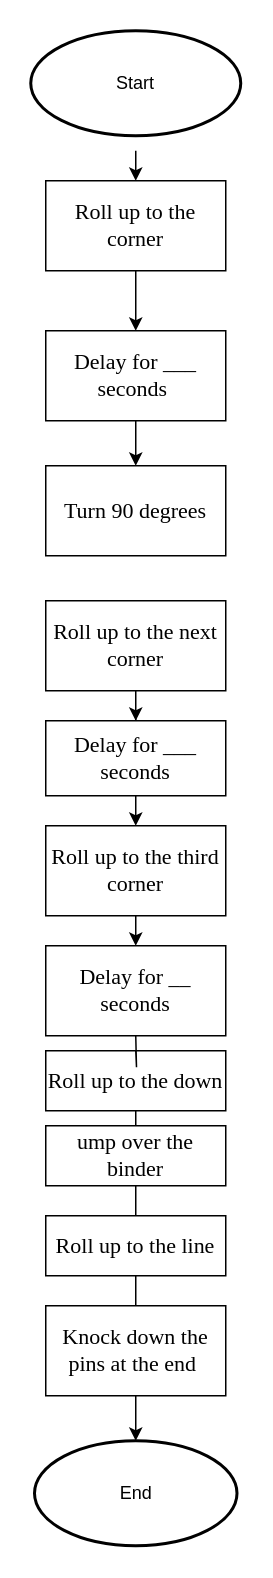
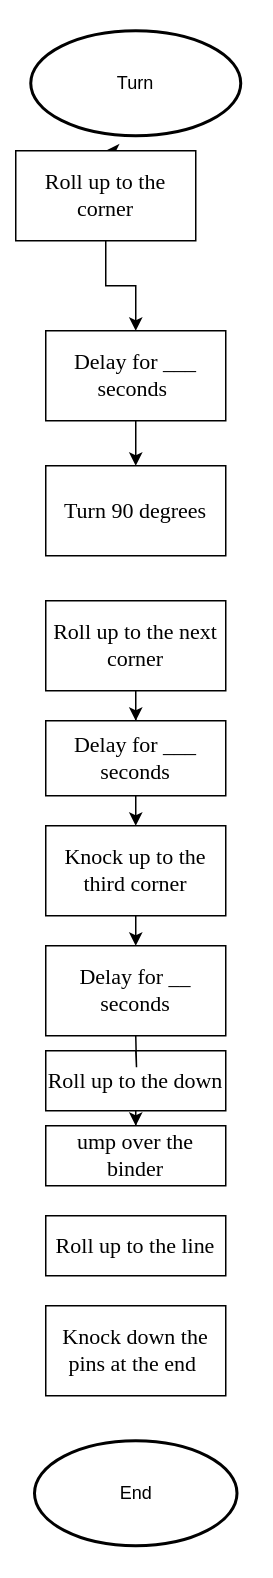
  <mxCell id="0" />
  <mxCell id="1" parent="0" />
  <mxCell id="2" style="edgeStyle=orthogonalEdgeStyle;rounded=0;orthogonalLoop=1;jettySize=auto;html=1;exitX=0.5;exitY=1;exitDx=0;exitDy=0;entryX=0.5;entryY=0;entryDx=0;entryDy=0;" parent="1" target="4" edge="1"><mxGeometry relative="1" as="geometry"><mxPoint x="90" y="100" as="sourcePoint" /></mxGeometry></mxCell>
  <mxCell id="3" value="" style="edgeStyle=orthogonalEdgeStyle;rounded=0;orthogonalLoop=1;jettySize=auto;html=1;" parent="1" source="4" target="6" edge="1"><mxGeometry relative="1" as="geometry" /></mxCell>
- <mxCell id="4" value="&lt;span lang=&quot;EN-US&quot; class=&quot;TextRun  BCX8 SCXW127005817&quot; style=&quot;animation: 0s ease 0s 1 normal none running none ; appearance: none ; backface-visibility: visible ; background: none 0% 0% / auto repeat scroll padding-box border-box rgba(0 , 0 , 0 , 0) ; border-color: rgb(0 , 0 , 0) ; border-collapse: separate ; border-width: 0px ; border-style: none ; border-spacing: 0px ; border-radius: 0px ; box-shadow: none ; box-sizing: content-box ; caption-side: top ; clear: none ; clip: auto ; content: normal ; cursor: text ; direction: ltr ; display: inline ; empty-cells: show ; float: none ; font-family: &amp;#34;wordvisi_msfontservice&amp;#34; , &amp;#34;times new roman&amp;#34; , &amp;#34;times new roman_embeddedfont&amp;#34; , &amp;#34;times new roman_msfontservice&amp;#34; , serif ; font-size: 14.667px ; height: auto ; line-height: 17.267px ; list-style: outside none disc ; margin: 0px ; max-height: none ; max-width: none ; min-height: 0px ; min-width: 0px ; opacity: 1 ; outline: rgb(0 , 0 , 0) none 0px ; overflow: visible ; overflow-wrap: break-word ; padding: 0px ; perspective: none ; perspective-origin: 0px 0px ; position: static ; resize: none ; speak: normal ; table-layout: auto ; text-align: left ; text-overflow: clip ; text-shadow: none ; transform: none ; transform-origin: 0px 0px ; transform-style: flat ; transition: all 0s ease 0s ; unicode-bidi: normal ; vertical-align: baseline ; visibility: visible ; width: auto ; word-break: normal ; z-index: auto ; zoom: 1&quot;&gt;&lt;span class=&quot;NormalTextRun  BCX8 SCXW127005817&quot;&gt;Roll up to the corner&lt;/span&gt;&lt;/span&gt;" style="rounded=0;whiteSpace=wrap;html=1;" parent="1" vertex="1"><mxGeometry x="30" y="120" width="120" height="60" as="geometry" /></mxCell>
+ <mxCell id="4" value="&lt;span lang=&quot;EN-US&quot; class=&quot;TextRun  BCX8 SCXW127005817&quot; style=&quot;animation: 0s ease 0s 1 normal none running none ; appearance: none ; backface-visibility: visible ; background: none 0% 0% / auto repeat scroll padding-box border-box rgba(0 , 0 , 0 , 0) ; border-color: rgb(0 , 0 , 0) ; border-collapse: separate ; border-width: 0px ; border-style: none ; border-spacing: 0px ; border-radius: 0px ; box-shadow: none ; box-sizing: content-box ; caption-side: top ; clear: none ; clip: auto ; content: normal ; cursor: text ; direction: ltr ; display: inline ; empty-cells: show ; float: none ; font-family: &amp;#34;wordvisi_msfontservice&amp;#34; , &amp;#34;times new roman&amp;#34; , &amp;#34;times new roman_embeddedfont&amp;#34; , &amp;#34;times new roman_msfontservice&amp;#34; , serif ; font-size: 14.667px ; height: auto ; line-height: 17.267px ; list-style: outside none disc ; margin: 0px ; max-height: none ; max-width: none ; min-height: 0px ; min-width: 0px ; opacity: 1 ; outline: rgb(0 , 0 , 0) none 0px ; overflow: visible ; overflow-wrap: break-word ; padding: 0px ; perspective: none ; perspective-origin: 0px 0px ; position: static ; resize: none ; speak: normal ; table-layout: auto ; text-align: left ; text-overflow: clip ; text-shadow: none ; transform: none ; transform-origin: 0px 0px ; transform-style: flat ; transition: all 0s ease 0s ; unicode-bidi: normal ; vertical-align: baseline ; visibility: visible ; width: auto ; word-break: normal ; z-index: auto ; zoom: 1&quot;&gt;&lt;span class=&quot;NormalTextRun  BCX8 SCXW127005817&quot;&gt;Roll up to the corner&lt;/span&gt;&lt;/span&gt;" style="rounded=0;whiteSpace=wrap;html=1;" parent="1" vertex="1"><mxGeometry x="10" y="100" width="120" height="60" as="geometry" /></mxCell>
  <mxCell id="5" value="" style="edgeStyle=orthogonalEdgeStyle;rounded=0;orthogonalLoop=1;jettySize=auto;html=1;" parent="1" source="6" edge="1"><mxGeometry relative="1" as="geometry"><mxPoint x="90" y="310" as="targetPoint" /></mxGeometry></mxCell>
  <mxCell id="6" value="&lt;span lang=&quot;EN-US&quot; class=&quot;TextRun SCXW93913707 BCX8&quot; style=&quot;margin: 0px ; padding: 0px ; text-align: left ; background-color: rgb(255 , 255 , 255) ; font-size: 11pt ; line-height: 17.267px ; font-family: &amp;#34;times new roman&amp;#34; , &amp;#34;times new roman_embeddedfont&amp;#34; , &amp;#34;times new roman_msfontservice&amp;#34; , serif&quot;&gt;&lt;span class=&quot;NormalTextRun SCXW93913707 BCX8&quot; style=&quot;margin: 0px ; padding: 0px&quot;&gt;Delay for ___ seconds&lt;/span&gt;&lt;/span&gt;&lt;span class=&quot;EOP SCXW93913707 BCX8&quot; style=&quot;margin: 0px ; padding: 0px ; text-align: left ; background-color: rgb(255 , 255 , 255) ; font-size: 11pt ; line-height: 17.267px ; font-family: &amp;#34;times new roman&amp;#34; , &amp;#34;times new roman_embeddedfont&amp;#34; , &amp;#34;times new roman_msfontservice&amp;#34; , serif&quot;&gt;&amp;nbsp;&lt;/span&gt;" style="rounded=0;whiteSpace=wrap;html=1;" parent="1" vertex="1"><mxGeometry x="30" y="220" width="120" height="60" as="geometry" /></mxCell>
  <mxCell id="7" value="" style="edgeStyle=orthogonalEdgeStyle;rounded=0;orthogonalLoop=1;jettySize=auto;html=1;startArrow=none;" parent="1" source="17" target="10" edge="1"><mxGeometry relative="1" as="geometry" /></mxCell>
  <mxCell id="8" value="&lt;span lang=&quot;EN-US&quot; class=&quot;TextRun  BCX8 SCXW216634146&quot; style=&quot;animation: 0s ease 0s 1 normal none running none ; appearance: none ; backface-visibility: visible ; background: none 0% 0% / auto repeat scroll padding-box border-box rgba(0 , 0 , 0 , 0) ; border-color: rgb(0 , 0 , 0) ; border-collapse: separate ; border-width: 0px ; border-style: none ; border-spacing: 0px ; border-radius: 0px ; box-shadow: none ; box-sizing: content-box ; caption-side: top ; clear: none ; clip: auto ; content: normal ; cursor: text ; direction: ltr ; display: inline ; empty-cells: show ; float: none ; font-family: &amp;#34;wordvisi_msfontservice&amp;#34; , &amp;#34;times new roman&amp;#34; , &amp;#34;times new roman_embeddedfont&amp;#34; , &amp;#34;times new roman_msfontservice&amp;#34; , serif ; font-size: 14.667px ; height: auto ; line-height: 17.267px ; list-style: outside none disc ; margin: 0px ; max-height: none ; max-width: none ; min-height: 0px ; min-width: 0px ; opacity: 1 ; outline: rgb(0 , 0 , 0) none 0px ; overflow: visible ; overflow-wrap: break-word ; padding: 0px ; perspective: none ; perspective-origin: 0px 0px ; position: static ; resize: none ; speak: normal ; table-layout: auto ; text-align: left ; text-overflow: clip ; text-shadow: none ; transform: none ; transform-origin: 0px 0px ; transform-style: flat ; transition: all 0s ease 0s ; unicode-bidi: normal ; vertical-align: baseline ; visibility: visible ; width: auto ; word-break: normal ; z-index: auto ; zoom: 1&quot;&gt;&lt;span class=&quot;NormalTextRun  BCX8 SCXW216634146&quot;&gt;Turn 90 degrees&lt;/span&gt;&lt;/span&gt;" style="rounded=0;whiteSpace=wrap;html=1;" parent="1" vertex="1"><mxGeometry x="30" y="310" width="120" height="60" as="geometry" /></mxCell>
  <mxCell id="9" value="" style="edgeStyle=orthogonalEdgeStyle;rounded=0;orthogonalLoop=1;jettySize=auto;html=1;" parent="1" source="10" edge="1"><mxGeometry relative="1" as="geometry"><mxPoint x="90" y="550" as="targetPoint" /></mxGeometry></mxCell>
  <mxCell id="10" value="&lt;span lang=&quot;EN-US&quot; class=&quot;TextRun  BCX8 SCXW67969929&quot; style=&quot;animation: 0s ease 0s 1 normal none running none ; appearance: none ; backface-visibility: visible ; background: none 0% 0% / auto repeat scroll padding-box border-box rgba(0 , 0 , 0 , 0) ; border-color: rgb(0 , 0 , 0) ; border-collapse: separate ; border-width: 0px ; border-style: none ; border-spacing: 0px ; border-radius: 0px ; box-shadow: none ; box-sizing: content-box ; caption-side: top ; clear: none ; clip: auto ; content: normal ; cursor: text ; direction: ltr ; display: inline ; empty-cells: show ; float: none ; font-family: &amp;#34;wordvisi_msfontservice&amp;#34; , &amp;#34;times new roman&amp;#34; , &amp;#34;times new roman_embeddedfont&amp;#34; , &amp;#34;times new roman_msfontservice&amp;#34; , serif ; font-size: 14.667px ; height: auto ; line-height: 17.267px ; list-style: outside none disc ; margin: 0px ; max-height: none ; max-width: none ; min-height: 0px ; min-width: 0px ; opacity: 1 ; outline: rgb(0 , 0 , 0) none 0px ; overflow: visible ; overflow-wrap: break-word ; padding: 0px ; perspective: none ; perspective-origin: 0px 0px ; position: static ; resize: none ; speak: normal ; table-layout: auto ; text-align: left ; text-overflow: clip ; text-shadow: none ; transform: none ; transform-origin: 0px 0px ; transform-style: flat ; transition: all 0s ease 0s ; unicode-bidi: normal ; vertical-align: baseline ; visibility: visible ; width: auto ; word-break: normal ; z-index: auto ; zoom: 1&quot;&gt;&lt;span class=&quot;NormalTextRun  BCX8 SCXW67969929&quot;&gt;Delay for ___ seconds&lt;/span&gt;&lt;/span&gt;" style="rounded=0;whiteSpace=wrap;html=1;" parent="1" vertex="1"><mxGeometry x="30" y="480" width="120" height="50" as="geometry" /></mxCell>
  <mxCell id="11" value="" style="edgeStyle=orthogonalEdgeStyle;rounded=0;orthogonalLoop=1;jettySize=auto;html=1;" parent="1" edge="1"><mxGeometry relative="1" as="geometry"><mxPoint x="90" y="610" as="sourcePoint" /><mxPoint x="90" y="630" as="targetPoint" /></mxGeometry></mxCell>
- <mxCell id="12" value="&lt;span lang=&quot;EN-US&quot; class=&quot;TextRun SCXW237990662 BCX8&quot; style=&quot;animation: 0s ease 0s 1 normal none running none ; appearance: none ; backface-visibility: visible ; background: none 0% 0% / auto repeat scroll padding-box border-box rgba(0 , 0 , 0 , 0) ; border-color: rgb(0 , 0 , 0) ; border-collapse: separate ; border-width: 0px ; border-style: none ; border-spacing: 0px ; border-radius: 0px ; box-shadow: none ; box-sizing: content-box ; caption-side: top ; clear: none ; clip: auto ; content: normal ; cursor: text ; direction: ltr ; display: inline ; empty-cells: show ; float: none ; font-family: &amp;#34;wordvisi_msfontservice&amp;#34; , &amp;#34;times new roman&amp;#34; , &amp;#34;times new roman_embeddedfont&amp;#34; , &amp;#34;times new roman_msfontservice&amp;#34; , serif ; font-size: 14.667px ; height: auto ; line-height: 17.267px ; list-style: outside none disc ; margin: 0px ; max-height: none ; max-width: none ; min-height: 0px ; min-width: 0px ; opacity: 1 ; outline: rgb(0 , 0 , 0) none 0px ; overflow: visible ; overflow-wrap: break-word ; padding: 0px ; perspective: none ; perspective-origin: 0px 0px ; position: static ; resize: none ; speak: normal ; table-layout: auto ; text-align: left ; text-overflow: clip ; text-shadow: none ; transform: none ; transform-origin: 0px 0px ; transform-style: flat ; transition: all 0s ease 0s ; unicode-bidi: normal ; vertical-align: baseline ; visibility: visible ; width: auto ; word-break: normal ; z-index: auto ; zoom: 1&quot;&gt;&lt;span class=&quot;NormalTextRun SCXW237990662 BCX8&quot;&gt;Roll up to the third corner&lt;/span&gt;&lt;/span&gt;" style="rounded=0;whiteSpace=wrap;html=1;" parent="1" vertex="1"><mxGeometry x="30" y="550" width="120" height="60" as="geometry" /></mxCell>
+ <mxCell id="12" value="&lt;span lang=&quot;EN-US&quot; class=&quot;TextRun SCXW237990662 BCX8&quot; style=&quot;animation: 0s ease 0s 1 normal none running none ; appearance: none ; backface-visibility: visible ; background: none 0% 0% / auto repeat scroll padding-box border-box rgba(0 , 0 , 0 , 0) ; border-color: rgb(0 , 0 , 0) ; border-collapse: separate ; border-width: 0px ; border-style: none ; border-spacing: 0px ; border-radius: 0px ; box-shadow: none ; box-sizing: content-box ; caption-side: top ; clear: none ; clip: auto ; content: normal ; cursor: text ; direction: ltr ; display: inline ; empty-cells: show ; float: none ; font-family: &amp;#34;wordvisi_msfontservice&amp;#34; , &amp;#34;times new roman&amp;#34; , &amp;#34;times new roman_embeddedfont&amp;#34; , &amp;#34;times new roman_msfontservice&amp;#34; , serif ; font-size: 14.667px ; height: auto ; line-height: 17.267px ; list-style: outside none disc ; margin: 0px ; max-height: none ; max-width: none ; min-height: 0px ; min-width: 0px ; opacity: 1 ; outline: rgb(0 , 0 , 0) none 0px ; overflow: visible ; overflow-wrap: break-word ; padding: 0px ; perspective: none ; perspective-origin: 0px 0px ; position: static ; resize: none ; speak: normal ; table-layout: auto ; text-align: left ; text-overflow: clip ; text-shadow: none ; transform: none ; transform-origin: 0px 0px ; transform-style: flat ; transition: all 0s ease 0s ; unicode-bidi: normal ; vertical-align: baseline ; visibility: visible ; width: auto ; word-break: normal ; z-index: auto ; zoom: 1&quot;&gt;&lt;span class=&quot;NormalTextRun SCXW237990662 BCX8&quot;&gt;Knock up to the third corner&lt;/span&gt;&lt;/span&gt;" style="rounded=0;whiteSpace=wrap;html=1;" parent="1" vertex="1"><mxGeometry x="30" y="550" width="120" height="60" as="geometry" /></mxCell>
  <mxCell id="13" value="&lt;span lang=&quot;EN-US&quot; class=&quot;TextRun  BCX8 SCXW214851821&quot; style=&quot;animation: 0s ease 0s 1 normal none running none ; appearance: none ; backface-visibility: visible ; background: none 0% 0% / auto repeat scroll padding-box border-box rgba(0 , 0 , 0 , 0) ; border-color: rgb(0 , 0 , 0) ; border-collapse: separate ; border-width: 0px ; border-style: none ; border-spacing: 0px ; border-radius: 0px ; box-shadow: none ; box-sizing: content-box ; caption-side: top ; clear: none ; clip: auto ; content: normal ; cursor: text ; direction: ltr ; display: inline ; empty-cells: show ; float: none ; font-family: &amp;#34;wordvisi_msfontservice&amp;#34; , &amp;#34;times new roman&amp;#34; , &amp;#34;times new roman_embeddedfont&amp;#34; , &amp;#34;times new roman_msfontservice&amp;#34; , serif ; font-size: 14.667px ; height: auto ; line-height: 17.267px ; list-style: outside none disc ; margin: 0px ; max-height: none ; max-width: none ; min-height: 0px ; min-width: 0px ; opacity: 1 ; outline: rgb(0 , 0 , 0) none 0px ; overflow: visible ; overflow-wrap: break-word ; padding: 0px ; perspective: none ; perspective-origin: 0px 0px ; position: static ; resize: none ; speak: normal ; table-layout: auto ; text-align: left ; text-overflow: clip ; text-shadow: none ; transform: none ; transform-origin: 0px 0px ; transform-style: flat ; transition: all 0s ease 0s ; unicode-bidi: normal ; vertical-align: baseline ; visibility: visible ; width: auto ; word-break: normal ; z-index: auto ; zoom: 1&quot;&gt;&lt;span class=&quot;NormalTextRun  BCX8 SCXW214851821&quot;&gt;Delay for __ seconds&lt;/span&gt;&lt;/span&gt;" style="rounded=0;whiteSpace=wrap;html=1;" parent="1" vertex="1"><mxGeometry x="30" y="630" width="120" height="60" as="geometry" /></mxCell>
- <mxCell id="14" value="" style="edgeStyle=orthogonalEdgeStyle;rounded=0;orthogonalLoop=1;jettySize=auto;html=1;" parent="1" source="18" target="16" edge="1"><mxGeometry relative="1" as="geometry" /></mxCell>
- <mxCell id="15" value="Start" style="strokeWidth=2;html=1;shape=mxgraph.flowchart.start_1;whiteSpace=wrap;" parent="1" vertex="1"><mxGeometry x="20" y="20" width="140" height="70" as="geometry" /></mxCell>
+ <mxCell id="14" value="" style="edgeStyle=orthogonalEdgeStyle;rounded=0;orthogonalLoop=1;jettySize=auto;html=1;" parent="1" source="18" target="20" edge="1"><mxGeometry relative="1" as="geometry" /></mxCell>
+ <mxCell id="15" value="Turn" style="strokeWidth=2;html=1;shape=mxgraph.flowchart.start_1;whiteSpace=wrap;" parent="1" vertex="1"><mxGeometry x="20" y="20" width="140" height="70" as="geometry" /></mxCell>
  <mxCell id="16" value="End" style="strokeWidth=2;html=1;shape=mxgraph.flowchart.start_1;whiteSpace=wrap;" parent="1" vertex="1"><mxGeometry x="22.5" y="960" width="135" height="70" as="geometry" /></mxCell>
  <mxCell id="17" value="&lt;span lang=&quot;EN-US&quot; class=&quot;TextRun  BCX8 SCXW98869297&quot; style=&quot;animation: 0s ease 0s 1 normal none running none ; appearance: none ; backface-visibility: visible ; background: none 0% 0% / auto repeat scroll padding-box border-box rgba(0 , 0 , 0 , 0) ; border-color: rgb(0 , 0 , 0) ; border-collapse: separate ; border-width: 0px ; border-style: none ; border-spacing: 0px ; border-radius: 0px ; box-shadow: none ; box-sizing: content-box ; caption-side: top ; clear: none ; clip: auto ; content: normal ; cursor: text ; direction: ltr ; display: inline ; empty-cells: show ; float: none ; font-family: &amp;#34;wordvisi_msfontservice&amp;#34; , &amp;#34;times new roman&amp;#34; , &amp;#34;times new roman_embeddedfont&amp;#34; , &amp;#34;times new roman_msfontservice&amp;#34; , serif ; font-size: 14.667px ; height: auto ; line-height: 17.267px ; list-style: outside none disc ; margin: 0px ; max-height: none ; max-width: none ; min-height: 0px ; min-width: 0px ; opacity: 1 ; outline: rgb(0 , 0 , 0) none 0px ; overflow: visible ; overflow-wrap: break-word ; padding: 0px ; perspective: none ; perspective-origin: 0px 0px ; position: static ; resize: none ; speak: normal ; table-layout: auto ; text-align: left ; text-overflow: clip ; text-shadow: none ; transform: none ; transform-origin: 0px 0px ; transform-style: flat ; transition: all 0s ease 0s ; unicode-bidi: normal ; vertical-align: baseline ; visibility: visible ; width: auto ; word-break: normal ; z-index: auto ; zoom: 1&quot;&gt;&lt;span class=&quot;NormalTextRun  BCX8 SCXW98869297&quot;&gt;Roll up to the next corner&lt;/span&gt;&lt;/span&gt;" style="rounded=0;whiteSpace=wrap;html=1;" parent="1" vertex="1"><mxGeometry x="30" y="400" width="120" height="60" as="geometry" /></mxCell>
  <mxCell id="18" value="&lt;span lang=&quot;EN-US&quot; class=&quot;TextRun  BCX8 SCXW168494720&quot; style=&quot;animation: 0s ease 0s 1 normal none running none ; appearance: none ; backface-visibility: visible ; background: none 0% 0% / auto repeat scroll padding-box border-box rgba(0 , 0 , 0 , 0) ; border-color: rgb(0 , 0 , 0) ; border-collapse: separate ; border-width: 0px ; border-style: none ; border-spacing: 0px ; border-radius: 0px ; box-shadow: none ; box-sizing: content-box ; caption-side: top ; clear: none ; clip: auto ; content: normal ; cursor: text ; direction: ltr ; display: inline ; empty-cells: show ; float: none ; font-family: &amp;#34;wordvisi_msfontservice&amp;#34; , &amp;#34;times new roman&amp;#34; , &amp;#34;times new roman_embeddedfont&amp;#34; , &amp;#34;times new roman_msfontservice&amp;#34; , serif ; font-size: 14.667px ; height: auto ; line-height: 17.267px ; list-style: outside none disc ; margin: 0px ; max-height: none ; max-width: none ; min-height: 0px ; min-width: 0px ; opacity: 1 ; outline: rgb(0 , 0 , 0) none 0px ; overflow: visible ; overflow-wrap: break-word ; padding: 0px ; perspective: none ; perspective-origin: 0px 0px ; position: static ; resize: none ; speak: normal ; table-layout: auto ; text-align: left ; text-overflow: clip ; text-shadow: none ; transform: none ; transform-origin: 0px 0px ; transform-style: flat ; transition: all 0s ease 0s ; unicode-bidi: normal ; vertical-align: baseline ; visibility: visible ; width: auto ; word-break: normal ; z-index: auto ; zoom: 1&quot;&gt;&lt;span class=&quot;NormalTextRun  BCX8 SCXW168494720&quot;&gt;Roll up to the down&lt;/span&gt;&lt;/span&gt;" style="rounded=0;whiteSpace=wrap;html=1;" parent="1" vertex="1"><mxGeometry x="30" y="700" width="120" height="40" as="geometry" /></mxCell>
  <mxCell id="19" value="" style="edgeStyle=orthogonalEdgeStyle;rounded=0;orthogonalLoop=1;jettySize=auto;html=1;endArrow=none;" parent="1" target="18" edge="1"><mxGeometry relative="1" as="geometry"><mxPoint x="90" y="690" as="sourcePoint" /><mxPoint x="90" y="720" as="targetPoint" /></mxGeometry></mxCell>
  <mxCell id="20" value="&lt;span lang=&quot;EN-US&quot; class=&quot;TextRun SCXW78035239 BCX8&quot; style=&quot;animation: 0s ease 0s 1 normal none running none ; appearance: none ; backface-visibility: visible ; background: none 0% 0% / auto repeat scroll padding-box border-box rgba(0 , 0 , 0 , 0) ; border-color: rgb(0 , 0 , 0) ; border-collapse: separate ; border-width: 0px ; border-style: none ; border-spacing: 0px ; border-radius: 0px ; box-shadow: none ; box-sizing: content-box ; caption-side: top ; clear: none ; clip: auto ; content: normal ; cursor: text ; direction: ltr ; display: inline ; empty-cells: show ; float: none ; font-family: &amp;#34;wordvisi_msfontservice&amp;#34; , &amp;#34;times new roman&amp;#34; , &amp;#34;times new roman_embeddedfont&amp;#34; , &amp;#34;times new roman_msfontservice&amp;#34; , serif ; font-size: 14.667px ; height: auto ; line-height: 17.267px ; list-style: outside none disc ; margin: 0px ; max-height: none ; max-width: none ; min-height: 0px ; min-width: 0px ; opacity: 1 ; outline: rgb(0 , 0 , 0) none 0px ; overflow: visible ; overflow-wrap: break-word ; padding: 0px ; perspective: none ; perspective-origin: 0px 0px ; position: static ; resize: none ; speak: normal ; table-layout: auto ; text-align: left ; text-overflow: clip ; text-shadow: none ; transform: none ; transform-origin: 0px 0px ; transform-style: flat ; transition: all 0s ease 0s ; unicode-bidi: normal ; vertical-align: baseline ; visibility: visible ; width: auto ; word-break: normal ; z-index: auto ; zoom: 1&quot;&gt;&lt;span class=&quot;NormalTextRun SCXW78035239 BCX8&quot;&gt;ump over the binder&lt;/span&gt;&lt;/span&gt;" style="rounded=0;whiteSpace=wrap;html=1;" vertex="1" parent="1"><mxGeometry x="30" y="750" width="120" height="40" as="geometry" /></mxCell>
  <mxCell id="21" value="&lt;span lang=&quot;EN-US&quot; class=&quot;TextRun  BCX8 SCXW172607095&quot; style=&quot;animation: 0s ease 0s 1 normal none running none ; appearance: none ; backface-visibility: visible ; background: none 0% 0% / auto repeat scroll padding-box border-box rgba(0 , 0 , 0 , 0) ; border-color: rgb(0 , 0 , 0) ; border-collapse: separate ; border-width: 0px ; border-style: none ; border-spacing: 0px ; border-radius: 0px ; box-shadow: none ; box-sizing: content-box ; caption-side: top ; clear: none ; clip: auto ; content: normal ; cursor: text ; direction: ltr ; display: inline ; empty-cells: show ; float: none ; font-family: &amp;#34;wordvisi_msfontservice&amp;#34; , &amp;#34;times new roman&amp;#34; , &amp;#34;times new roman_embeddedfont&amp;#34; , &amp;#34;times new roman_msfontservice&amp;#34; , serif ; font-size: 14.667px ; height: auto ; line-height: 17.267px ; list-style: outside none disc ; margin: 0px ; max-height: none ; max-width: none ; min-height: 0px ; min-width: 0px ; opacity: 1 ; outline: rgb(0 , 0 , 0) none 0px ; overflow: visible ; overflow-wrap: break-word ; padding: 0px ; perspective: none ; perspective-origin: 0px 0px ; position: static ; resize: none ; speak: normal ; table-layout: auto ; text-align: left ; text-overflow: clip ; text-shadow: none ; transform: none ; transform-origin: 0px 0px ; transform-style: flat ; transition: all 0s ease 0s ; unicode-bidi: normal ; vertical-align: baseline ; visibility: visible ; width: auto ; word-break: normal ; z-index: auto ; zoom: 1&quot;&gt;&lt;span class=&quot;NormalTextRun  BCX8 SCXW172607095&quot;&gt;Roll up to the line&lt;/span&gt;&lt;/span&gt;" style="rounded=0;whiteSpace=wrap;html=1;" vertex="1" parent="1"><mxGeometry x="30" y="810" width="120" height="40" as="geometry" /></mxCell>
  <mxCell id="22" value="&lt;span lang=&quot;EN-US&quot; class=&quot;TextRun SCXW198841490 BCX8&quot; style=&quot;margin: 0px ; padding: 0px ; text-align: left ; background-color: rgb(255 , 255 , 255) ; font-size: 11pt ; line-height: 17.267px ; font-family: &amp;#34;times new roman&amp;#34; , &amp;#34;times new roman_embeddedfont&amp;#34; , &amp;#34;times new roman_msfontservice&amp;#34; , serif&quot;&gt;&lt;span class=&quot;NormalTextRun SCXW198841490 BCX8&quot; style=&quot;margin: 0px ; padding: 0px&quot;&gt;Knock down the pins at the end&lt;/span&gt;&lt;/span&gt;&lt;span class=&quot;EOP SCXW198841490 BCX8&quot; style=&quot;margin: 0px ; padding: 0px ; text-align: left ; background-color: rgb(255 , 255 , 255) ; font-size: 11pt ; line-height: 17.267px ; font-family: &amp;#34;times new roman&amp;#34; , &amp;#34;times new roman_embeddedfont&amp;#34; , &amp;#34;times new roman_msfontservice&amp;#34; , serif&quot;&gt;&amp;nbsp;&lt;/span&gt;" style="rounded=0;whiteSpace=wrap;html=1;" vertex="1" parent="1"><mxGeometry x="30" y="870" width="120" height="60" as="geometry" /></mxCell>
